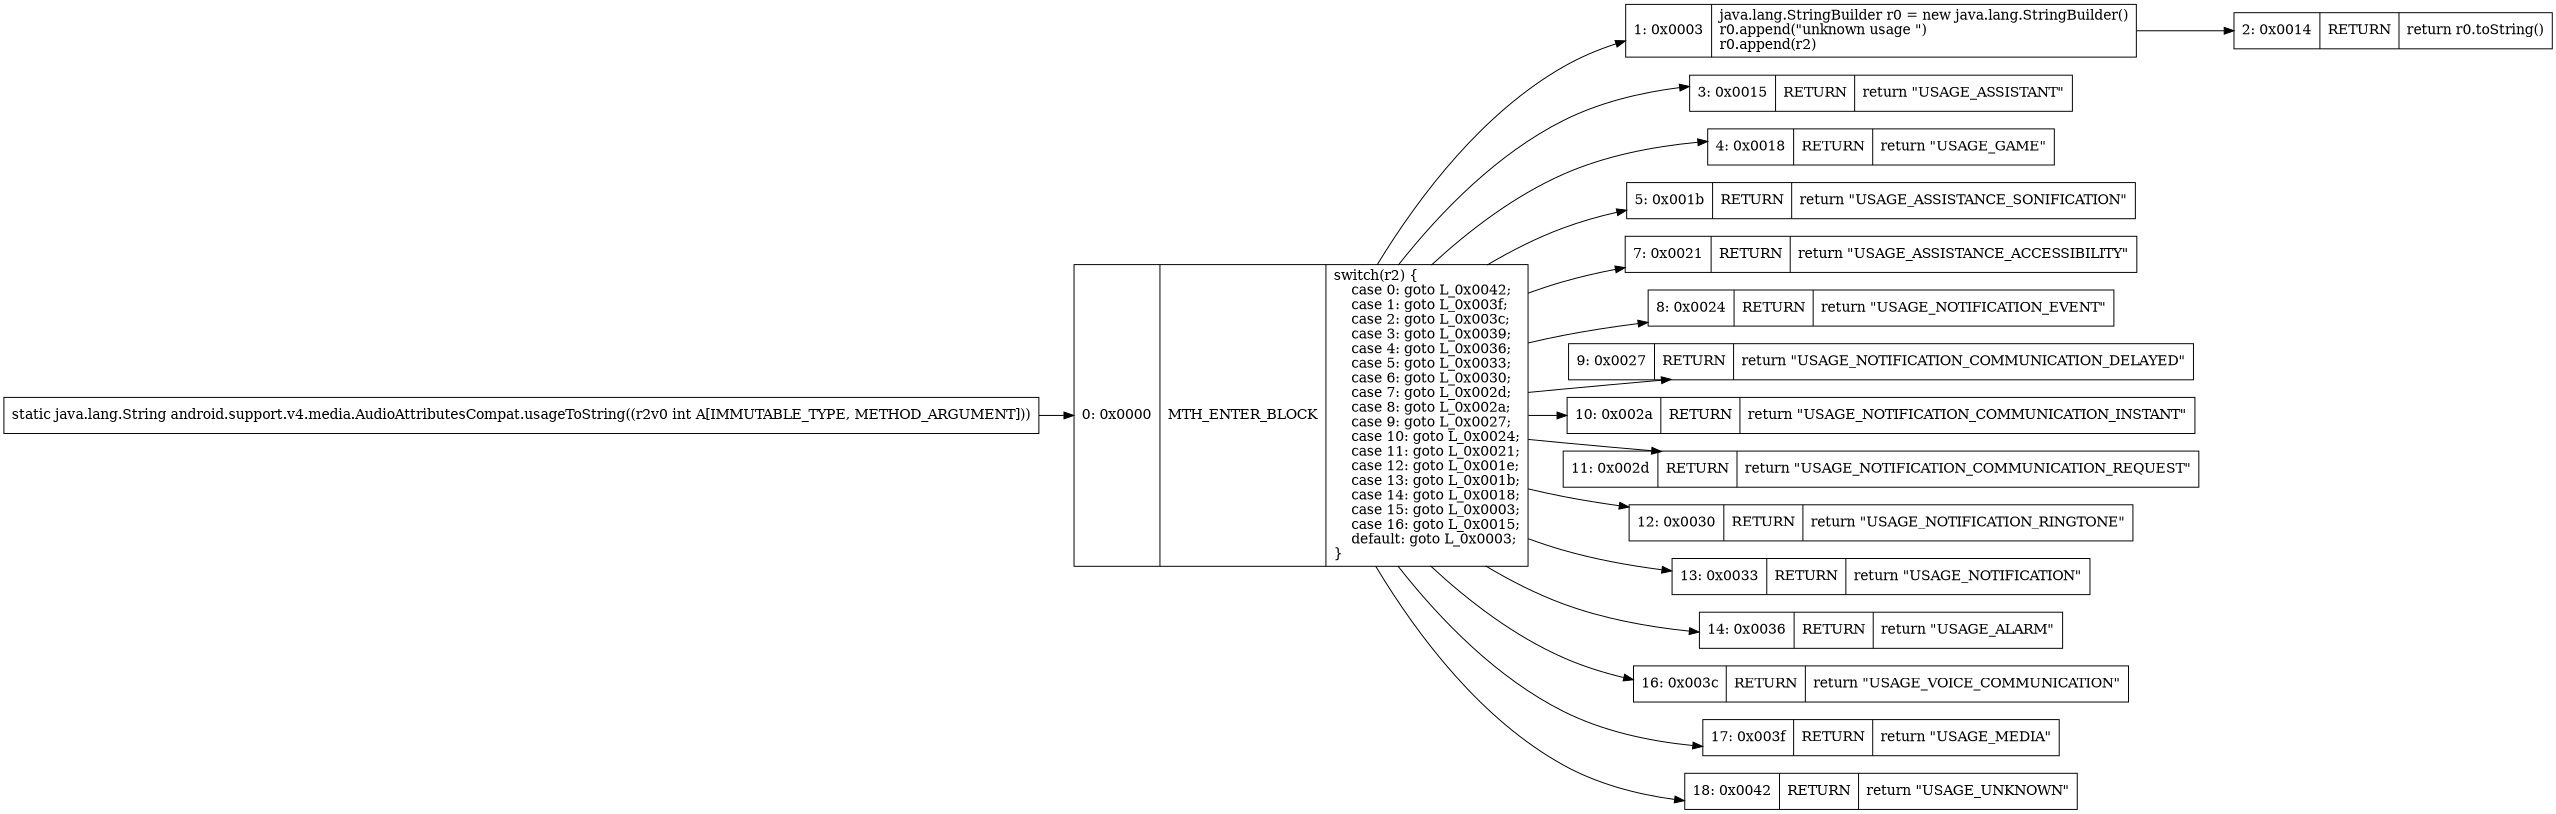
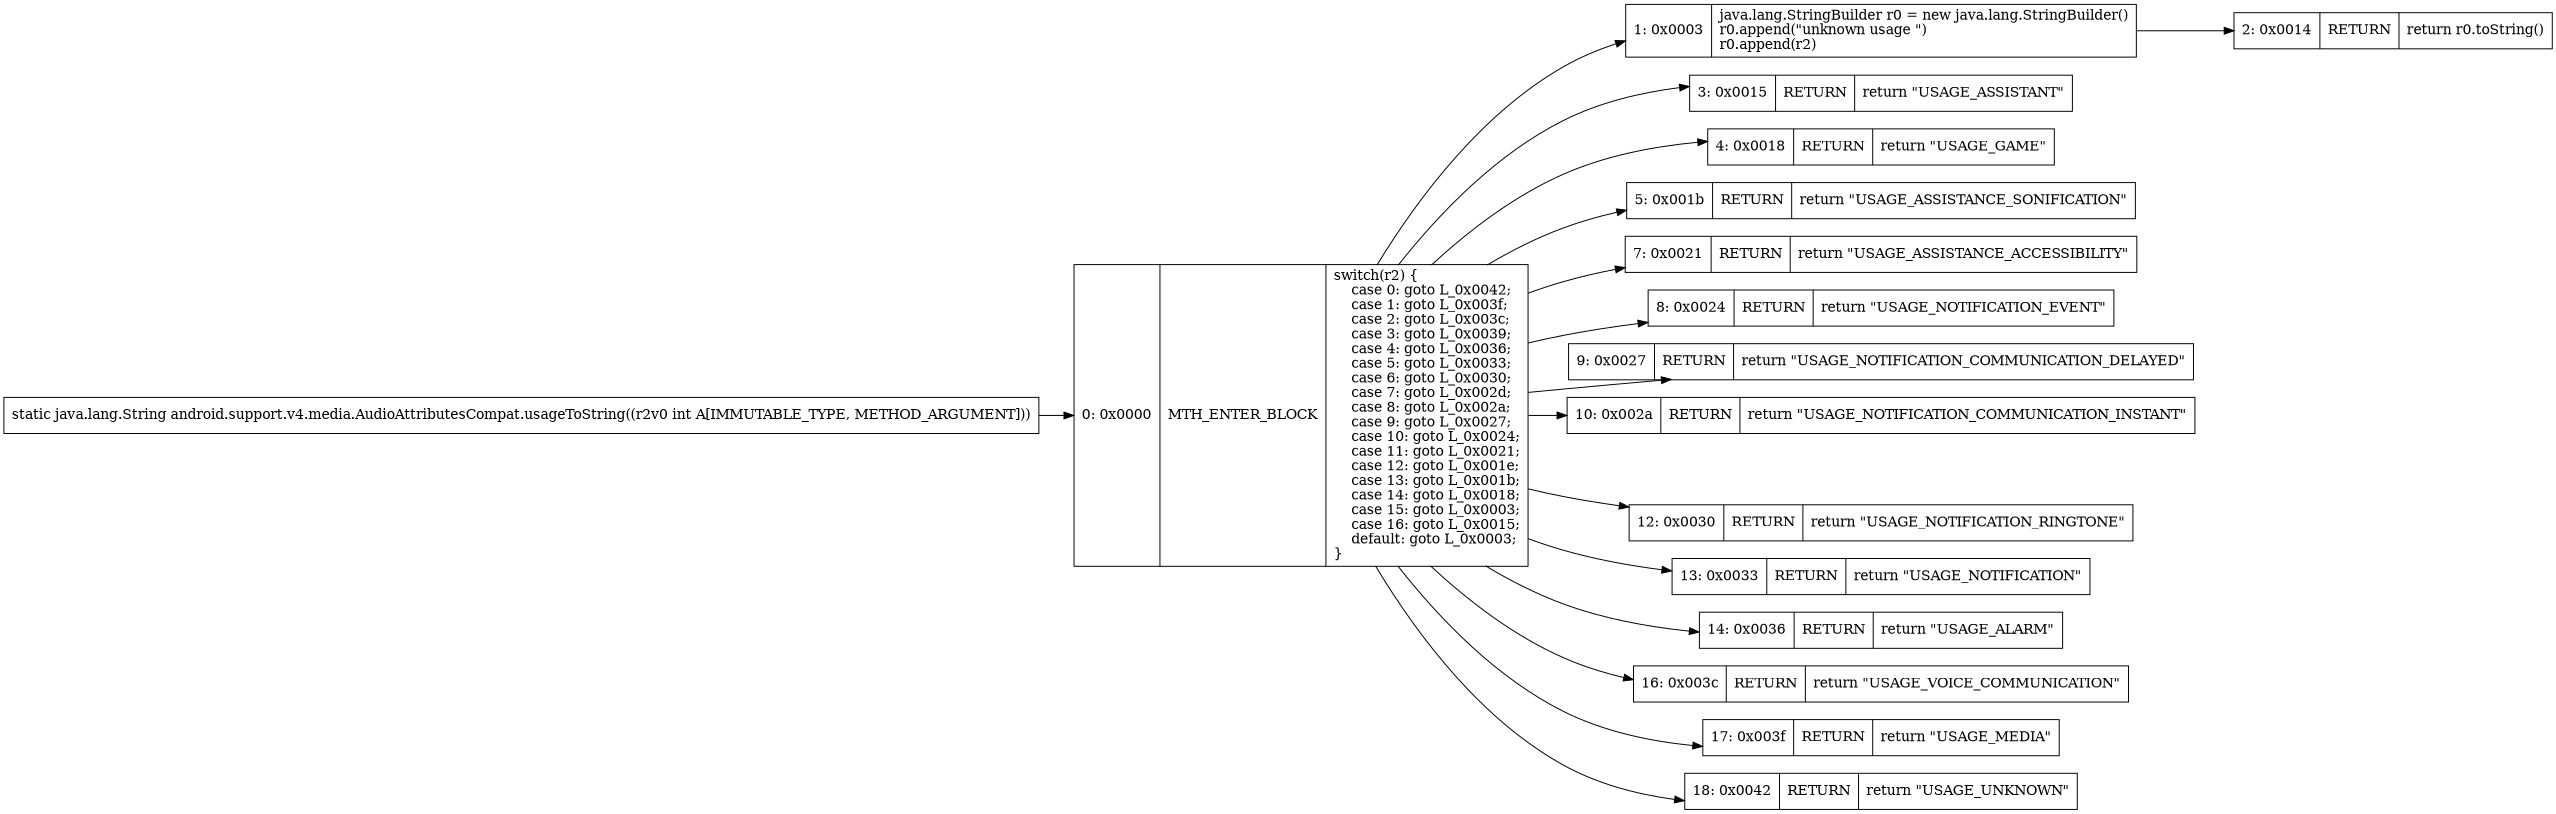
  digraph {
    rankdir=LR
    node [shape=record]
    n1 [label="{0\:\ 0x0000|MTH_ENTER_BLOCK\l|switch(r2) \{\l    case 0: goto L_0x0042;\l    case 1: goto L_0x003f;\l    case 2: goto L_0x003c;\l    case 3: goto L_0x0039;\l    case 4: goto L_0x0036;\l    case 5: goto L_0x0033;\l    case 6: goto L_0x0030;\l    case 7: goto L_0x002d;\l    case 8: goto L_0x002a;\l    case 9: goto L_0x0027;\l    case 10: goto L_0x0024;\l    case 11: goto L_0x0021;\l    case 12: goto L_0x001e;\l    case 13: goto L_0x001b;\l    case 14: goto L_0x0018;\l    case 15: goto L_0x0003;\l    case 16: goto L_0x0015;\l    default: goto L_0x0003;\l\}\l}"]
    n2 [label="{1\:\ 0x0003|java.lang.StringBuilder r0 = new java.lang.StringBuilder()\lr0.append(\"unknown usage \")\lr0.append(r2)\l}"]
    n3 [label="{3\:\ 0x0015|RETURN\l|return \"USAGE_ASSISTANT\"\l}"]
    n4 [label="{4\:\ 0x0018|RETURN\l|return \"USAGE_GAME\"\l}"]
    n5 [label="{5\:\ 0x001b|RETURN\l|return \"USAGE_ASSISTANCE_SONIFICATION\"\l}"]
    n6 [label="{7\:\ 0x0021|RETURN\l|return \"USAGE_ASSISTANCE_ACCESSIBILITY\"\l}"]
    n7 [label="{8\:\ 0x0024|RETURN\l|return \"USAGE_NOTIFICATION_EVENT\"\l}"]
    n8 [label="{9\:\ 0x0027|RETURN\l|return \"USAGE_NOTIFICATION_COMMUNICATION_DELAYED\"\l}"]
    n9 [label="{10\:\ 0x002a|RETURN\l|return \"USAGE_NOTIFICATION_COMMUNICATION_INSTANT\"\l}"]
-   n10 [label="{11\:\ 0x002d|RETURN\l|return \"USAGE_NOTIFICATION_COMMUNICATION_REQUEST\"\l}"]
    n11 [label="{12\:\ 0x0030|RETURN\l|return \"USAGE_NOTIFICATION_RINGTONE\"\l}"]
    n12 [label="{13\:\ 0x0033|RETURN\l|return \"USAGE_NOTIFICATION\"\l}"]
    n13 [label="{14\:\ 0x0036|RETURN\l|return \"USAGE_ALARM\"\l}"]
    n14 [label="{16\:\ 0x003c|RETURN\l|return \"USAGE_VOICE_COMMUNICATION\"\l}"]
    n15 [label="{17\:\ 0x003f|RETURN\l|return \"USAGE_MEDIA\"\l}"]
    n16 [label="{18\:\ 0x0042|RETURN\l|return \"USAGE_UNKNOWN\"\l}"]
    n17 [label="{2\:\ 0x0014|RETURN\l|return r0.toString()\l}"]
    n18 [label="{static java.lang.String android.support.v4.media.AudioAttributesCompat.usageToString((r2v0 int A[IMMUTABLE_TYPE, METHOD_ARGUMENT])) }"]
    n1 -> n2
    n1 -> n3
    n1 -> n4
    n1 -> n5
    n1 -> n6
    n1 -> n7
    n1 -> n8
    n1 -> n9
-   n1 -> n10
    n1 -> n11
    n1 -> n12
    n1 -> n13
    n1 -> n14
    n1 -> n15
    n1 -> n16
    n2 -> n17
    n18 -> n1
  }
